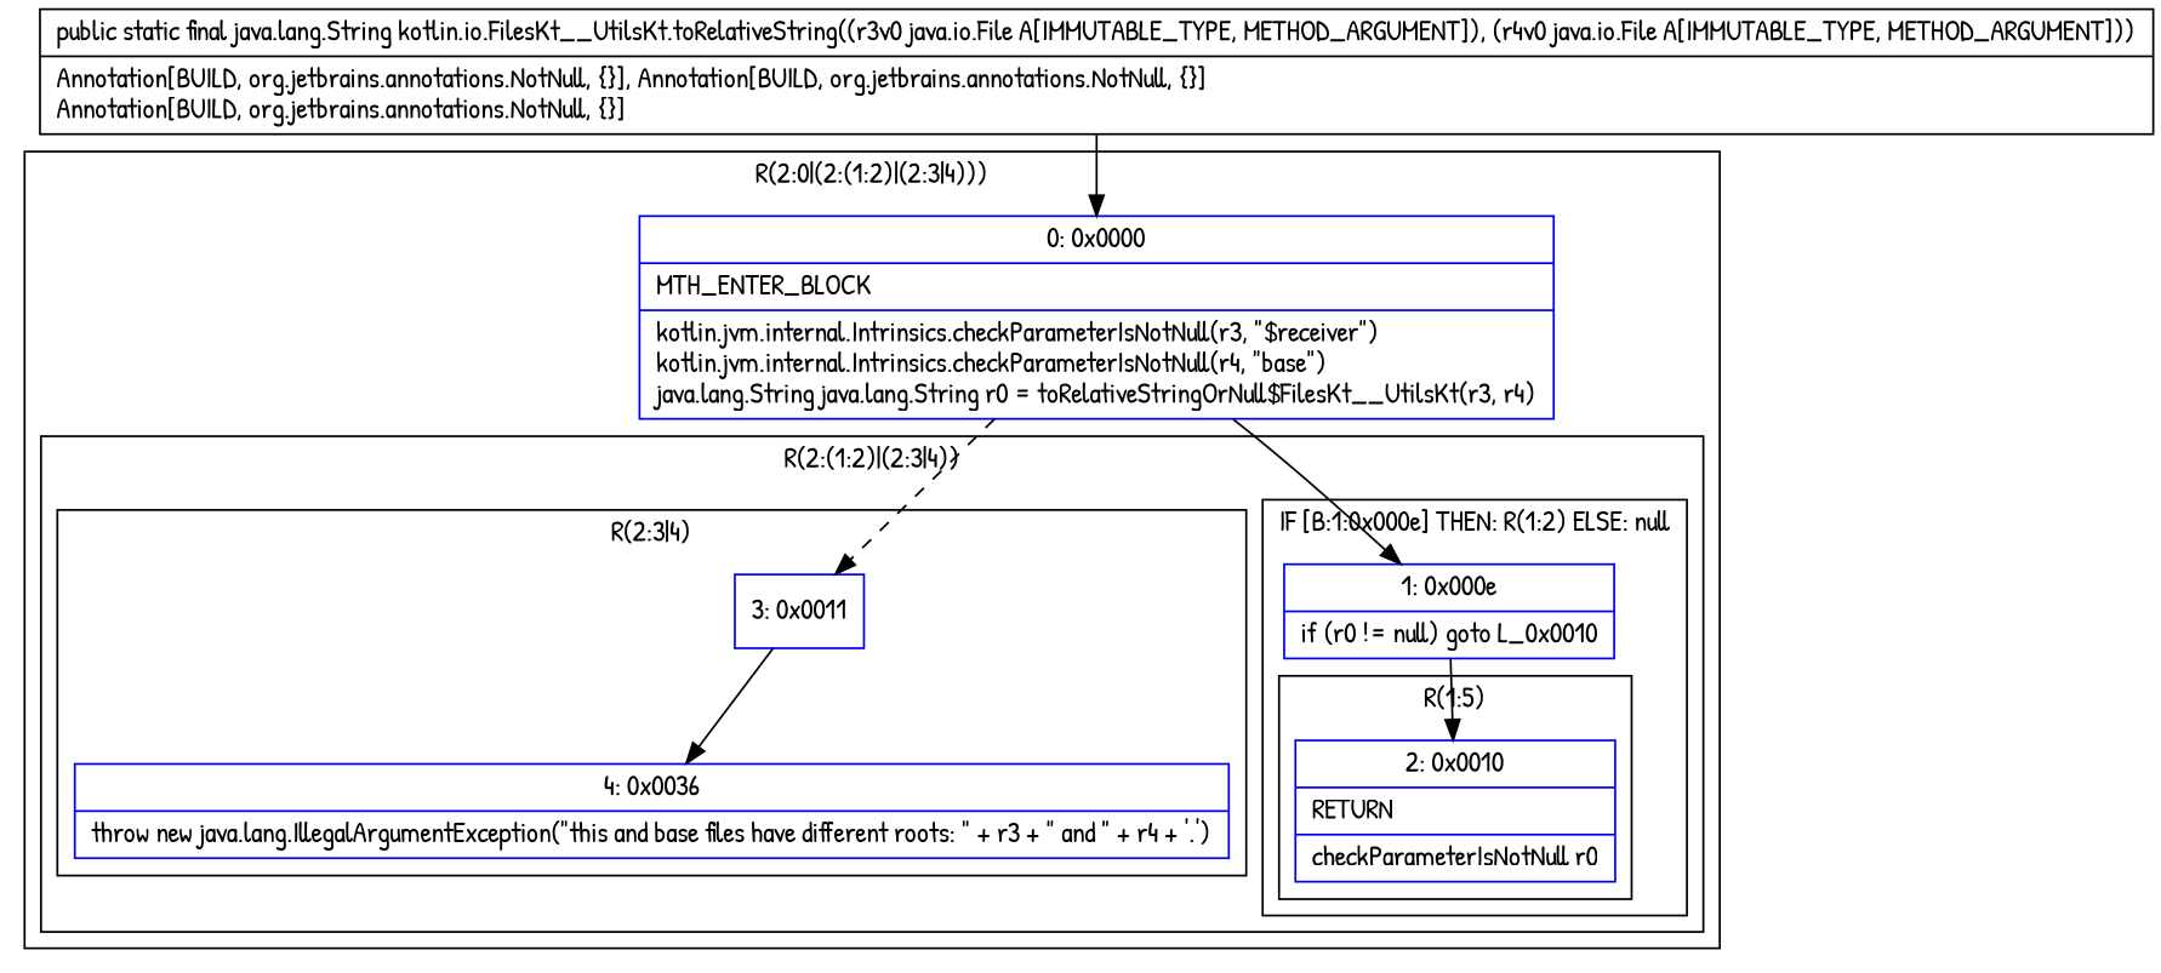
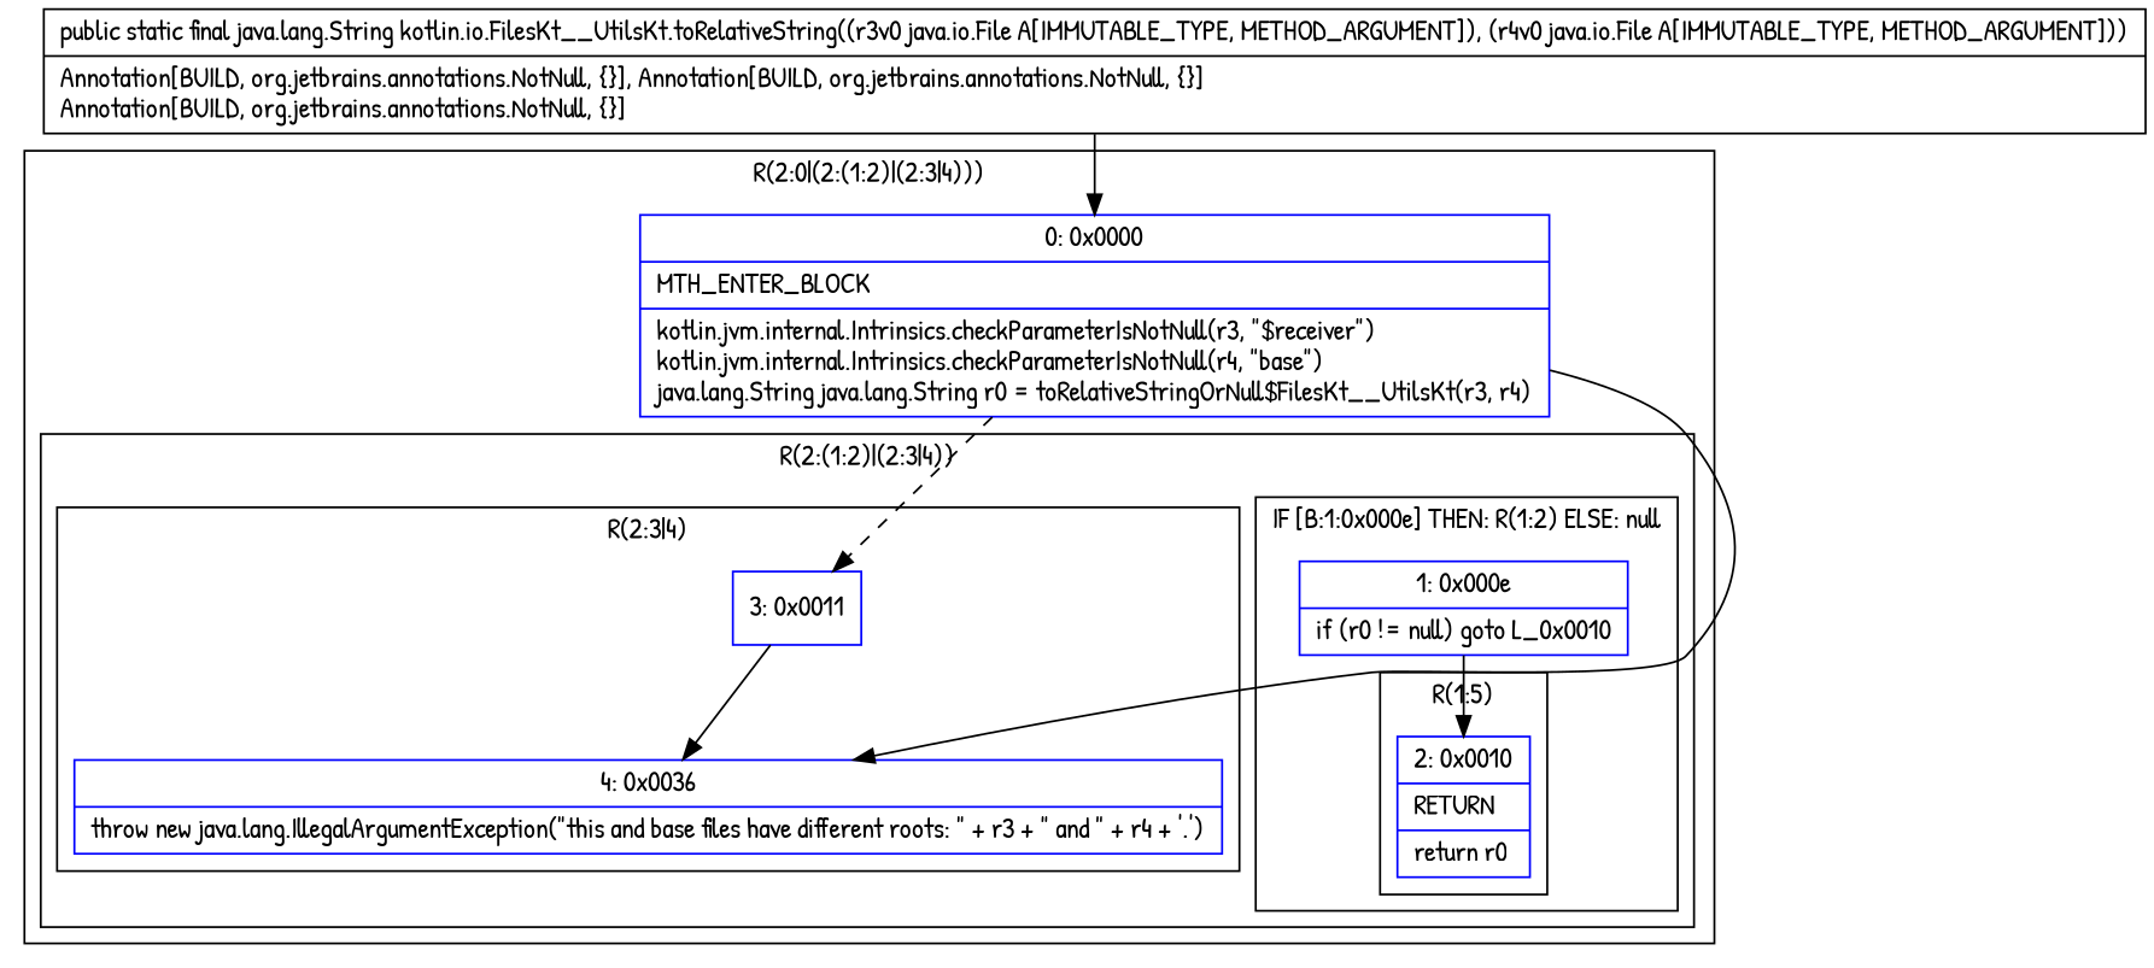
  digraph {
    fontname="Patrick Hand"
    node [color=blue fontname="Patrick Hand" shape=record]
    edge [fontname="Patrick Hand"]
-   n1 [label="{2\:\ 0x0010|RETURN\l|checkParameterIsNotNull r0\l}"]
+   n1 [label="{2\:\ 0x0010|RETURN\l|return r0\l}"]
    n2 [label="{1\:\ 0x000e|if (r0 != null) goto L_0x0010\l}"]
    n3 [label="{3\:\ 0x0011}"]
    n4 [label="{4\:\ 0x0036|throw new java.lang.IllegalArgumentException(\"this and base files have different roots: \" + r3 + \" and \" + r4 + '.')\l}"]
    n5 [label="{0\:\ 0x0000|MTH_ENTER_BLOCK\l|kotlin.jvm.internal.Intrinsics.checkParameterIsNotNull(r3, \"$receiver\")\lkotlin.jvm.internal.Intrinsics.checkParameterIsNotNull(r4, \"base\")\ljava.lang.String java.lang.String r0 = toRelativeStringOrNull$FilesKt__UtilsKt(r3, r4)\l}"]
    n6 [label="{public static final java.lang.String kotlin.io.FilesKt__UtilsKt.toRelativeString((r3v0 java.io.File A[IMMUTABLE_TYPE, METHOD_ARGUMENT]), (r4v0 java.io.File A[IMMUTABLE_TYPE, METHOD_ARGUMENT]))  | Annotation[BUILD, org.jetbrains.annotations.NotNull, \{\}], Annotation[BUILD, org.jetbrains.annotations.NotNull, \{\}]\lAnnotation[BUILD, org.jetbrains.annotations.NotNull, \{\}]\l}" color=""]
    subgraph cluster_1 {
      label="R(2:0|(2:(1:2)|(2:3|4)))"
      n5
      subgraph cluster_2 {
        label="R(2:(1:2)|(2:3|4))"
        subgraph cluster_3 {
          label="IF [B:1:0x000e] THEN: R(1:2) ELSE: null"
          n2
          subgraph cluster_4 {
            label="R(1:5)"
            n1
          }
        }
        subgraph cluster_5 {
          label="R(2:3|4)"
          n3
          n4
        }
      }
    }
    n2 -> n1
    n3 -> n4
-   n5 -> n2
+   n5 -> n4
    n5 -> n3 [style=dashed]
    n6 -> n5
  }
